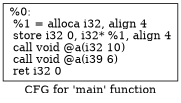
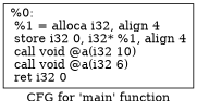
  digraph {
    label="CFG for 'main' function"
    rankdir=LR
-   n1 [label="{%0:\l  %1 = alloca i32, align 4\l  store i32 0, i32* %1, align 4\l  call void @a(i32 10)\l  call void @a(i39 6)\l  ret i32 0\l}" shape=record]
+   n1 [label="{%0:\l  %1 = alloca i32, align 4\l  store i32 0, i32* %1, align 4\l  call void @a(i32 10)\l  call void @a(i32 6)\l  ret i32 0\l}" shape=record]
  }
